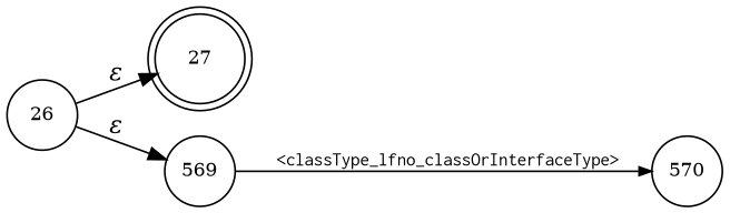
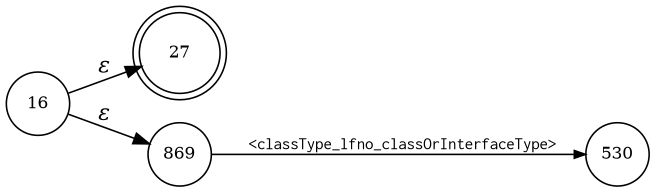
  digraph {
    rankdir=LR
    node [fixedsize=true fontsize=11 shape=circle peripheries=1]
    edge [fontname="Times-Italic"]
    n1 [label=27 shape=doublecircle width=.6 peripheries=""]
-   n2 [label=569 width=.55]
-   n3 [label=570 width=.55]
-   n4 [label=26 width=.55]
+   n2 [label=869 width=.55]
+   n3 [label=530 width=.55]
+   n4 [label=16 width=.55]
    n2 -> n3 [arrowhead=normal arrowsize=.7 fontname=Courier fontsize=11 label="<classType_lfno_classOrInterfaceType>"]
    n4 -> n1 [label="&epsilon;"]
    n4 -> n2 [label="&epsilon;"]
  }
